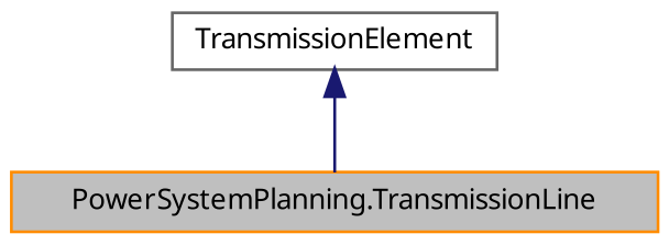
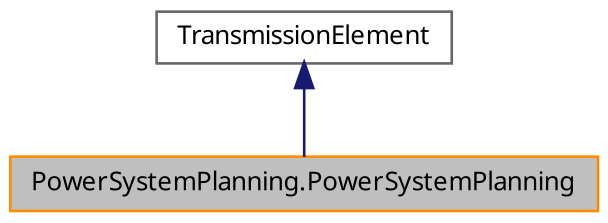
  digraph {
    fontname="Noto Sans"
    node [fontname="Noto Sans" fontsize=10 shape=record style=filled]
-   n1 [color=darkorange fillcolor=grey75 fontcolor=black height=0.2 label="PowerSystemPlanning.TransmissionLine" width=0.4]
+   n1 [color=darkorange fillcolor=grey75 fontcolor=black height=0.2 label="PowerSystemPlanning.PowerSystemPlanning" width=0.4]
    n2 [color=gray40 fillcolor=white height=0.2 label=TransmissionElement width=0.4]
    n2 -> n1 [color=midnightblue dir=back fontname="Noto Sans" fontsize=10 labelfontname=Helvetica labelfontsize=10 style=solid]
  }
